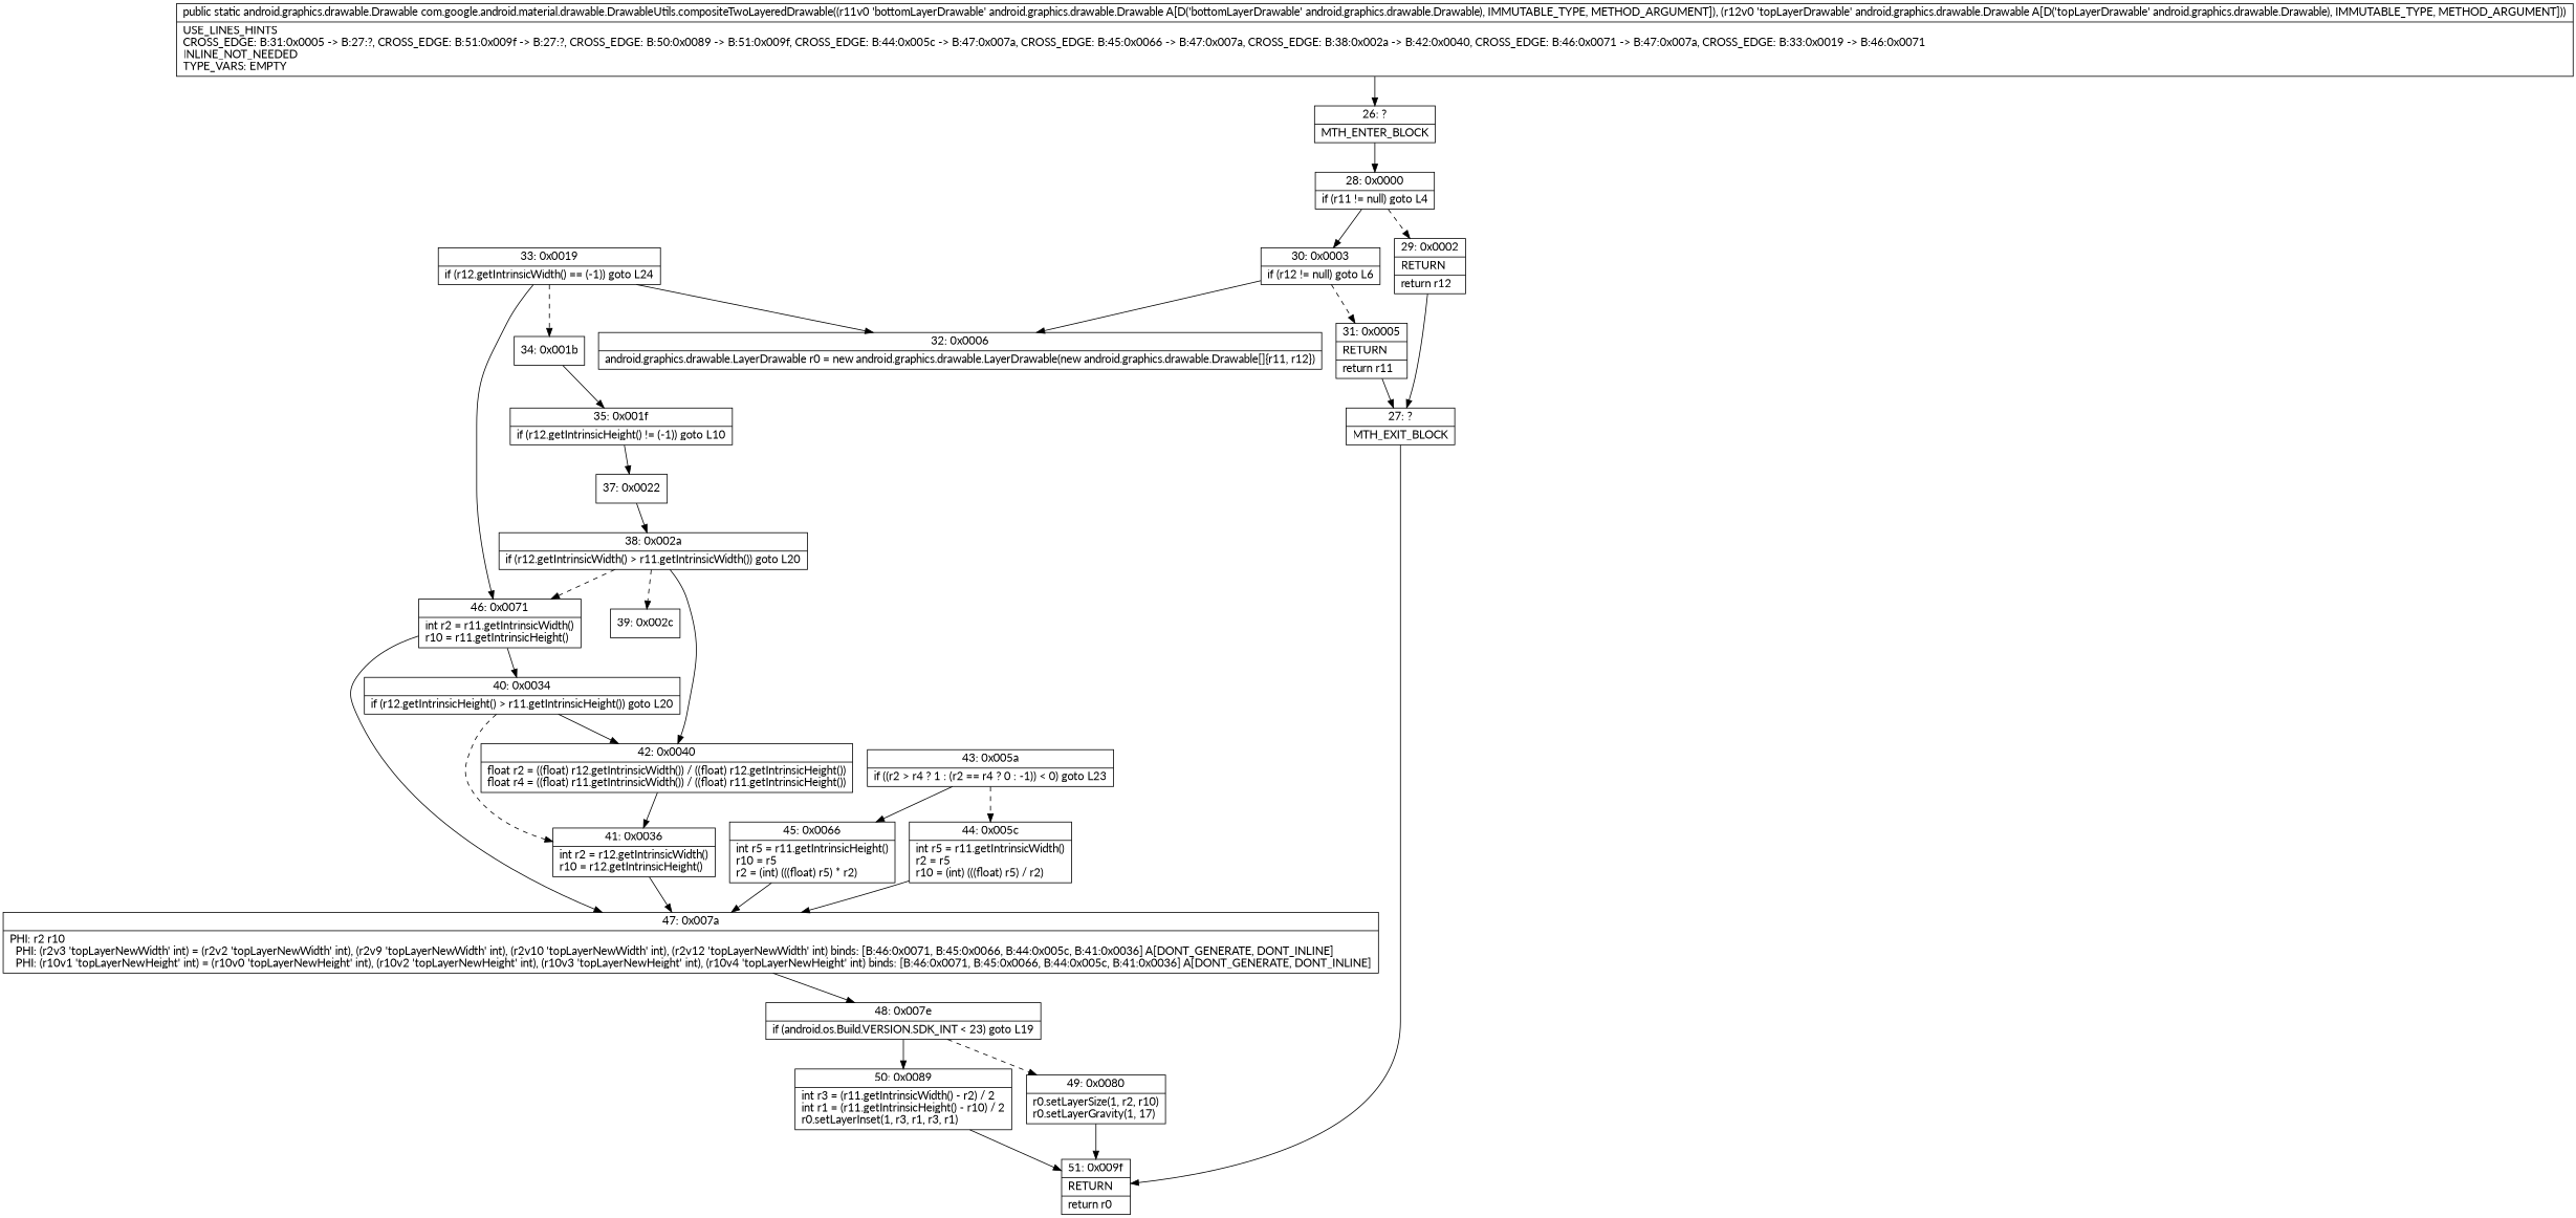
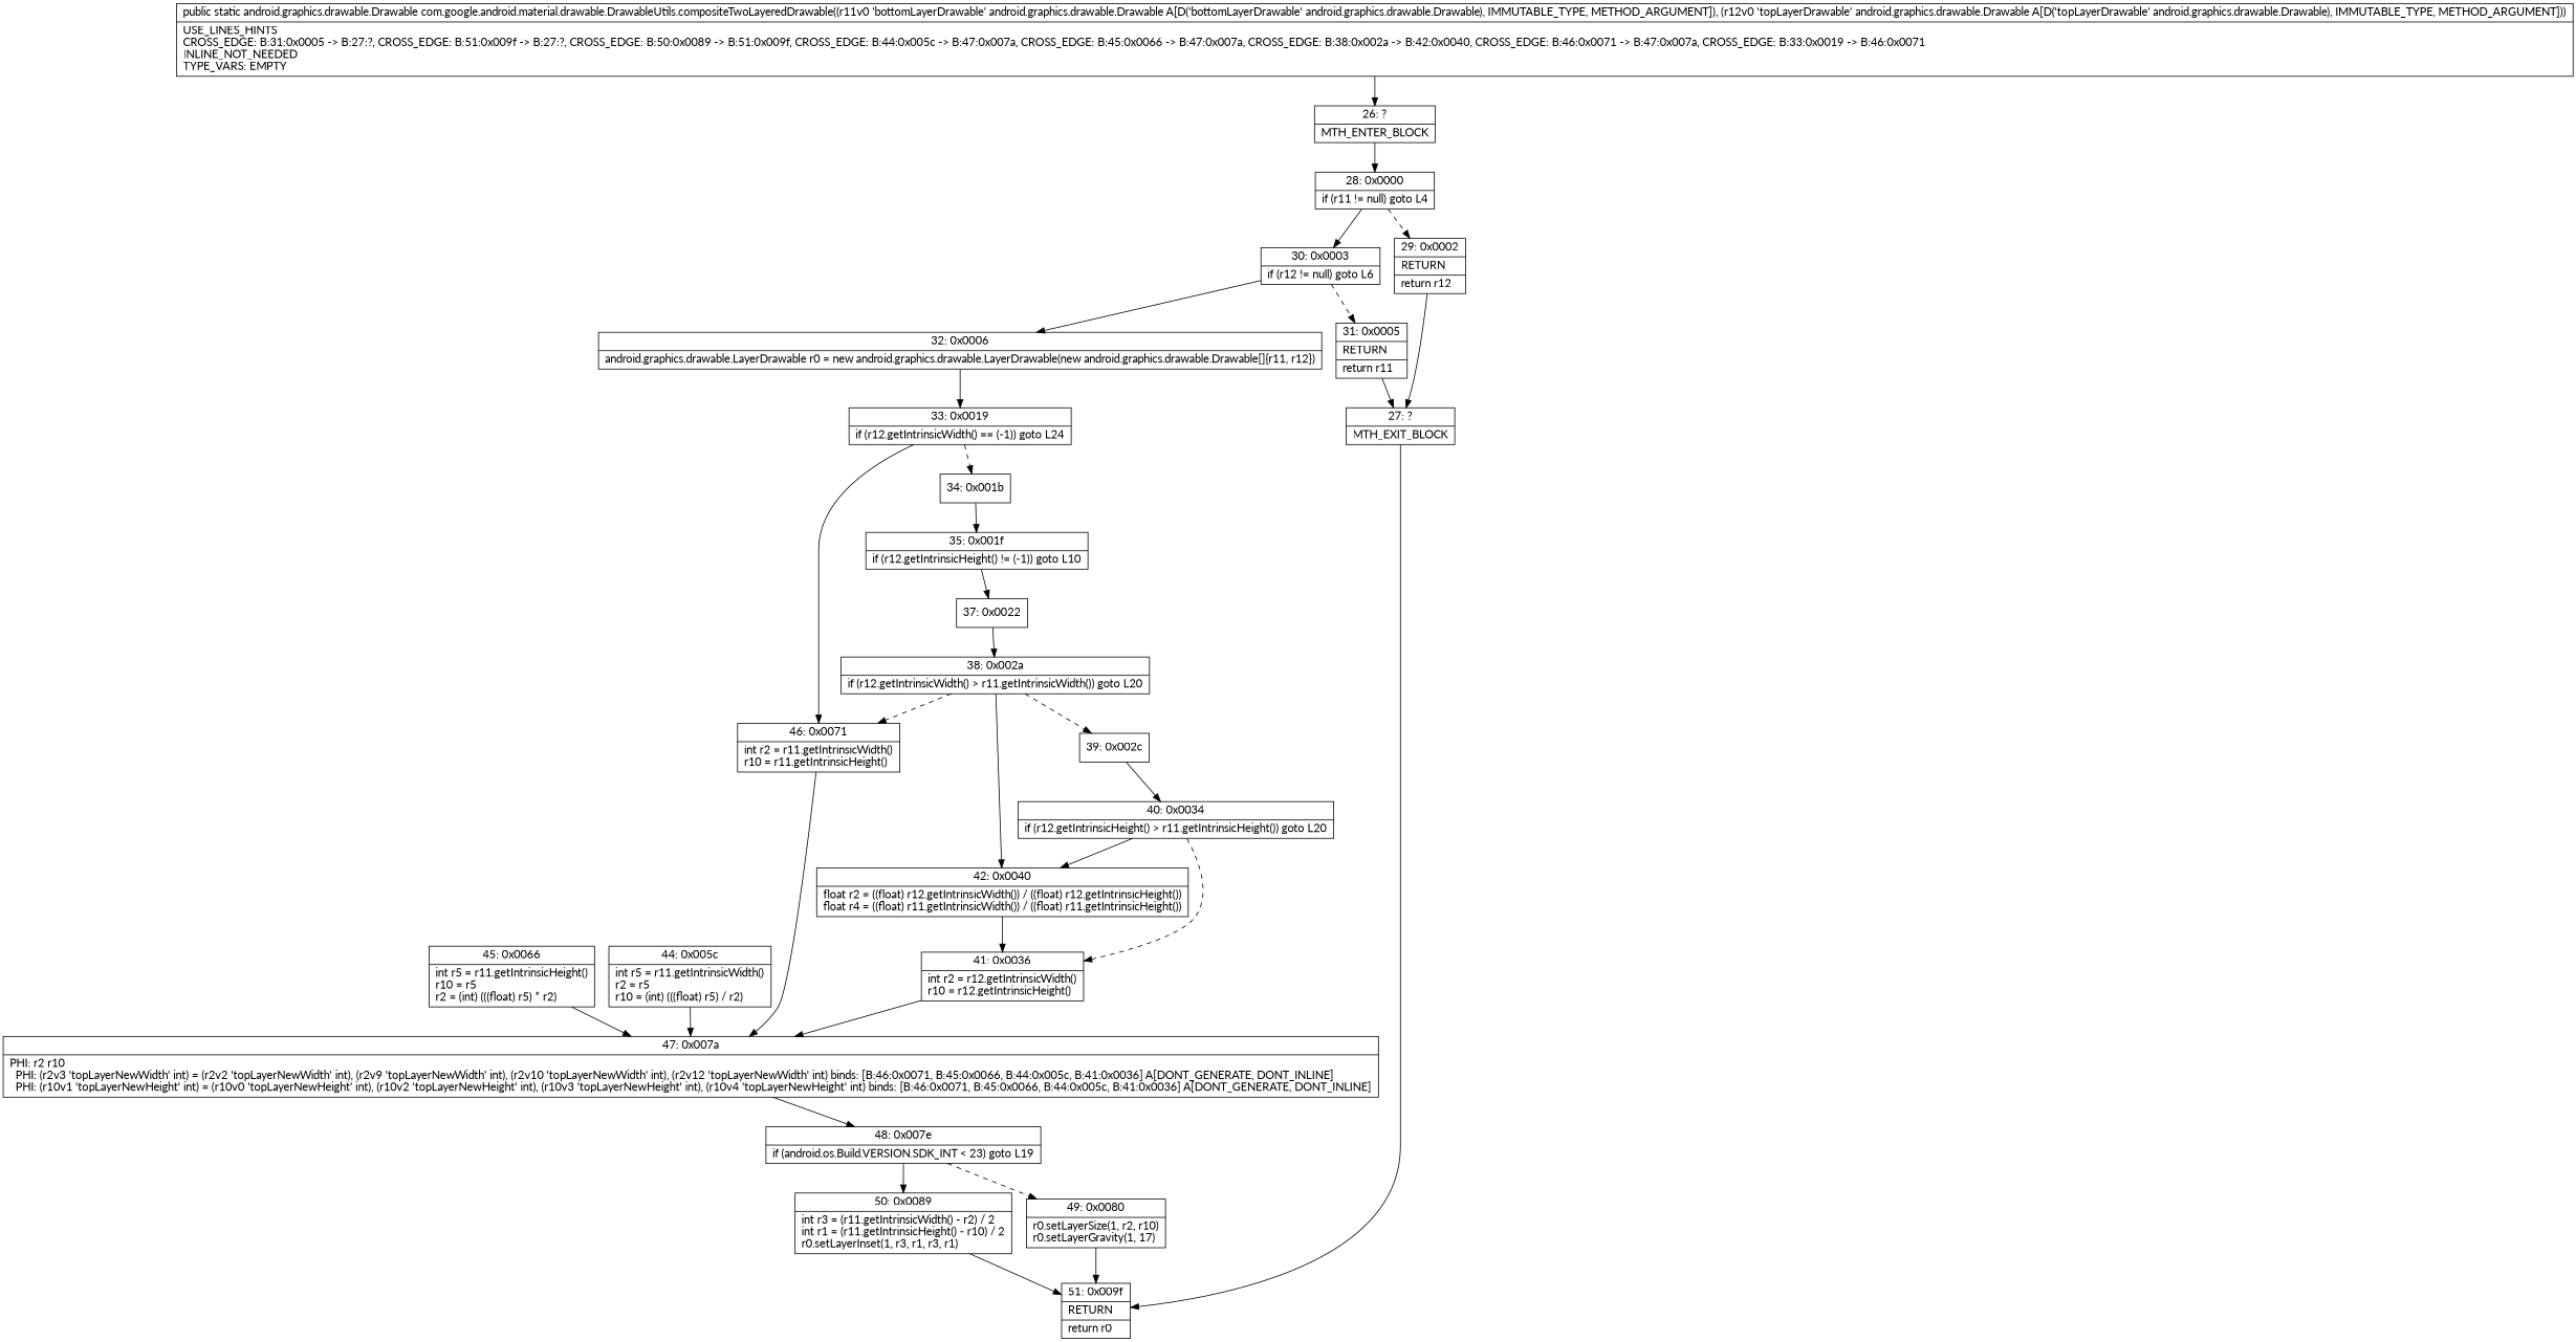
  digraph {
    fontname=Lato
    node [fontname=Lato shape=record]
    edge [fontname=Lato]
    n1 [label="{26\:\ ?|MTH_ENTER_BLOCK\l}"]
    n2 [label="{28\:\ 0x0000|if (r11 != null) goto L4\l}"]
    n3 [label="{29\:\ 0x0002|RETURN\l|return r12\l}"]
    n4 [label="{30\:\ 0x0003|if (r12 != null) goto L6\l}"]
    n5 [label="{27\:\ ?|MTH_EXIT_BLOCK\l}"]
    n6 [label="{31\:\ 0x0005|RETURN\l|return r11\l}"]
    n7 [label="{32\:\ 0x0006|android.graphics.drawable.LayerDrawable r0 = new android.graphics.drawable.LayerDrawable(new android.graphics.drawable.Drawable[]\{r11, r12\})\l}"]
    n8 [label="{51\:\ 0x009f|RETURN\l|return r0\l}"]
    n9 [label="{33\:\ 0x0019|if (r12.getIntrinsicWidth() == (\-1)) goto L24\l}"]
    n10 [label="{34\:\ 0x001b}"]
    n11 [label="{46\:\ 0x0071|int r2 = r11.getIntrinsicWidth()\lr10 = r11.getIntrinsicHeight()\l}"]
    n12 [label="{35\:\ 0x001f|if (r12.getIntrinsicHeight() != (\-1)) goto L10\l}"]
    n13 [label="{47\:\ 0x007a|PHI: r2 r10 \l  PHI: (r2v3 'topLayerNewWidth' int) = (r2v2 'topLayerNewWidth' int), (r2v9 'topLayerNewWidth' int), (r2v10 'topLayerNewWidth' int), (r2v12 'topLayerNewWidth' int) binds: [B:46:0x0071, B:45:0x0066, B:44:0x005c, B:41:0x0036] A[DONT_GENERATE, DONT_INLINE]\l  PHI: (r10v1 'topLayerNewHeight' int) = (r10v0 'topLayerNewHeight' int), (r10v2 'topLayerNewHeight' int), (r10v3 'topLayerNewHeight' int), (r10v4 'topLayerNewHeight' int) binds: [B:46:0x0071, B:45:0x0066, B:44:0x005c, B:41:0x0036] A[DONT_GENERATE, DONT_INLINE]\l}"]
    n14 [label="{37\:\ 0x0022}"]
    n15 [label="{38\:\ 0x002a|if (r12.getIntrinsicWidth() \> r11.getIntrinsicWidth()) goto L20\l}"]
    n16 [label="{39\:\ 0x002c}"]
    n17 [label="{42\:\ 0x0040|float r2 = ((float) r12.getIntrinsicWidth()) \/ ((float) r12.getIntrinsicHeight())\lfloat r4 = ((float) r11.getIntrinsicWidth()) \/ ((float) r11.getIntrinsicHeight())\l}"]
    n18 [label="{40\:\ 0x0034|if (r12.getIntrinsicHeight() \> r11.getIntrinsicHeight()) goto L20\l}"]
    n19 [label="{41\:\ 0x0036|int r2 = r12.getIntrinsicWidth()\lr10 = r12.getIntrinsicHeight()\l}"]
    n20 [label="{48\:\ 0x007e|if (android.os.Build.VERSION.SDK_INT \< 23) goto L19\l}"]
    n21 [label="{49\:\ 0x0080|r0.setLayerSize(1, r2, r10)\lr0.setLayerGravity(1, 17)\l}"]
    n22 [label="{50\:\ 0x0089|int r3 = (r11.getIntrinsicWidth() \- r2) \/ 2\lint r1 = (r11.getIntrinsicHeight() \- r10) \/ 2\lr0.setLayerInset(1, r3, r1, r3, r1)\l}"]
-   n23 [label="{43\:\ 0x005a|if ((r2 \> r4 ? 1 : (r2 == r4 ? 0 : \-1)) \< 0) goto L23\l}"]
    n24 [label="{44\:\ 0x005c|int r5 = r11.getIntrinsicWidth()\lr2 = r5\lr10 = (int) (((float) r5) \/ r2)\l}"]
    n25 [label="{45\:\ 0x0066|int r5 = r11.getIntrinsicHeight()\lr10 = r5\lr2 = (int) (((float) r5) * r2)\l}"]
    n26 [label="{public static android.graphics.drawable.Drawable com.google.android.material.drawable.DrawableUtils.compositeTwoLayeredDrawable((r11v0 'bottomLayerDrawable' android.graphics.drawable.Drawable A[D('bottomLayerDrawable' android.graphics.drawable.Drawable), IMMUTABLE_TYPE, METHOD_ARGUMENT]), (r12v0 'topLayerDrawable' android.graphics.drawable.Drawable A[D('topLayerDrawable' android.graphics.drawable.Drawable), IMMUTABLE_TYPE, METHOD_ARGUMENT]))  | USE_LINES_HINTS\lCROSS_EDGE: B:31:0x0005 \-\> B:27:?, CROSS_EDGE: B:51:0x009f \-\> B:27:?, CROSS_EDGE: B:50:0x0089 \-\> B:51:0x009f, CROSS_EDGE: B:44:0x005c \-\> B:47:0x007a, CROSS_EDGE: B:45:0x0066 \-\> B:47:0x007a, CROSS_EDGE: B:38:0x002a \-\> B:42:0x0040, CROSS_EDGE: B:46:0x0071 \-\> B:47:0x007a, CROSS_EDGE: B:33:0x0019 \-\> B:46:0x0071\lINLINE_NOT_NEEDED\lTYPE_VARS: EMPTY\l}"]
    n1 -> n2
    n2 -> n3 [style=dashed]
    n2 -> n4
    n3 -> n5
    n4 -> n6 [style=dashed]
    n4 -> n7
    n5 -> n8
    n6 -> n5
-   n9 -> n7
+   n7 -> n9
    n9 -> n10 [style=dashed]
    n9 -> n11
    n10 -> n12
    n11 -> n13
    n12 -> n14
    n13 -> n20
    n14 -> n15
    n15 -> n11 [style=dashed]
    n15 -> n16 [style=dashed]
    n15 -> n17
-   n11 -> n18
+   n16 -> n18
    n17 -> n19
    n18 -> n17
    n18 -> n19 [style=dashed]
    n19 -> n13
    n20 -> n21 [style=dashed]
    n20 -> n22
    n21 -> n8
    n22 -> n8
-   n23 -> n24 [style=dashed]
-   n23 -> n25
    n24 -> n13
    n25 -> n13
    n26 -> n1
  }
